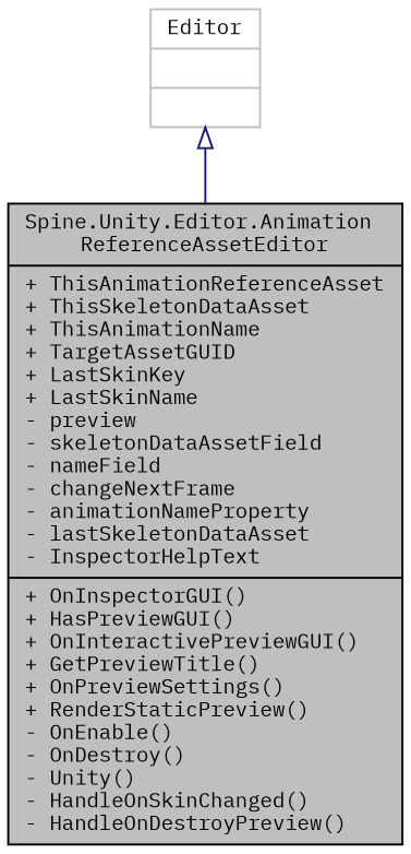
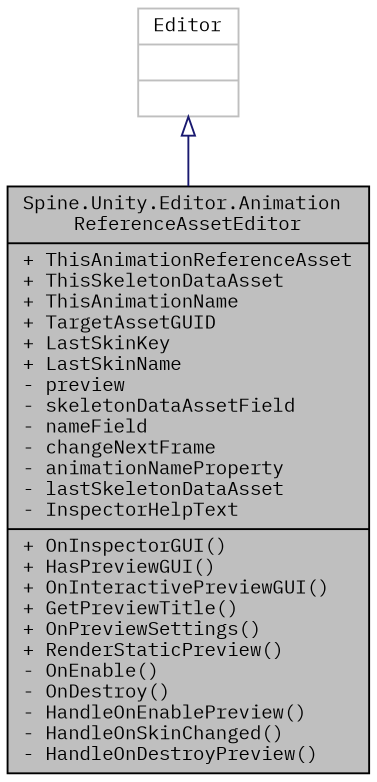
  digraph {
    fontname="IBM Plex Mono"
    node [fontname="IBM Plex Mono" fontsize=10 shape=record style=filled]
-   n1 [color=black fillcolor=grey75 fontcolor=black height=0.2 label="{Spine.Unity.Editor.Animation\lReferenceAssetEditor\n|+ ThisAnimationReferenceAsset\l+ ThisSkeletonDataAsset\l+ ThisAnimationName\l+ TargetAssetGUID\l+ LastSkinKey\l+ LastSkinName\l- preview\l- skeletonDataAssetField\l- nameField\l- changeNextFrame\l- animationNameProperty\l- lastSkeletonDataAsset\l- InspectorHelpText\l|+ OnInspectorGUI()\l+ HasPreviewGUI()\l+ OnInteractivePreviewGUI()\l+ GetPreviewTitle()\l+ OnPreviewSettings()\l+ RenderStaticPreview()\l- OnEnable()\l- OnDestroy()\l- Unity()\l- HandleOnSkinChanged()\l- HandleOnDestroyPreview()\l}" width=0.4]
+   n1 [color=black fillcolor=grey75 fontcolor=black height=0.2 label="{Spine.Unity.Editor.Animation\lReferenceAssetEditor\n|+ ThisAnimationReferenceAsset\l+ ThisSkeletonDataAsset\l+ ThisAnimationName\l+ TargetAssetGUID\l+ LastSkinKey\l+ LastSkinName\l- preview\l- skeletonDataAssetField\l- nameField\l- changeNextFrame\l- animationNameProperty\l- lastSkeletonDataAsset\l- InspectorHelpText\l|+ OnInspectorGUI()\l+ HasPreviewGUI()\l+ OnInteractivePreviewGUI()\l+ GetPreviewTitle()\l+ OnPreviewSettings()\l+ RenderStaticPreview()\l- OnEnable()\l- OnDestroy()\l- HandleOnEnablePreview()\l- HandleOnSkinChanged()\l- HandleOnDestroyPreview()\l}" width=0.4]
    n2 [color=grey75 fillcolor=white height=0.2 label="{Editor\n||}" width=0.4]
    n2 -> n1 [arrowtail=onormal color=midnightblue dir=back fontname="IBM Plex Mono" fontsize=10 labelfontname=Helvetica labelfontsize=10 style=solid]
  }
